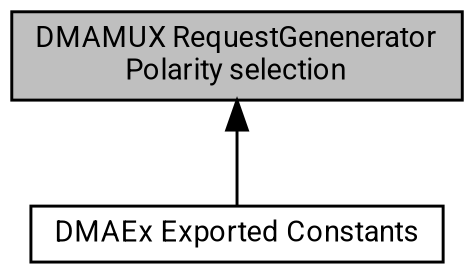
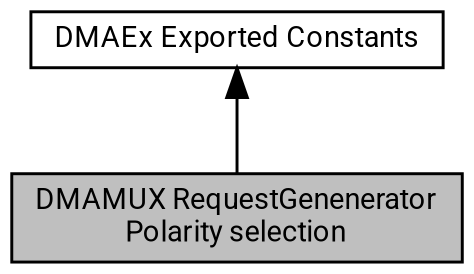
  digraph {
    rankdir=TB
    fontname=Roboto
    node [color=black fontname=Roboto fontsize=10 shape=box style=filled]
    n1 [fillcolor=grey75 fontcolor=black height=0.2 label="DMAMUX RequestGenenerator\lPolarity selection" width=0.4]
    n2 [fillcolor=white height=0.2 label="DMAEx Exported Constants" width=0.4]
-   n1 -> n2 [dir=back fontname=Roboto fontsize=10 labelfontname=Helvetica labelfontsize=10 shape=plaintext style=solid]
+   n2 -> n1 [dir=back fontname=Roboto fontsize=10 labelfontname=Helvetica labelfontsize=10 shape=plaintext style=solid]
  }
